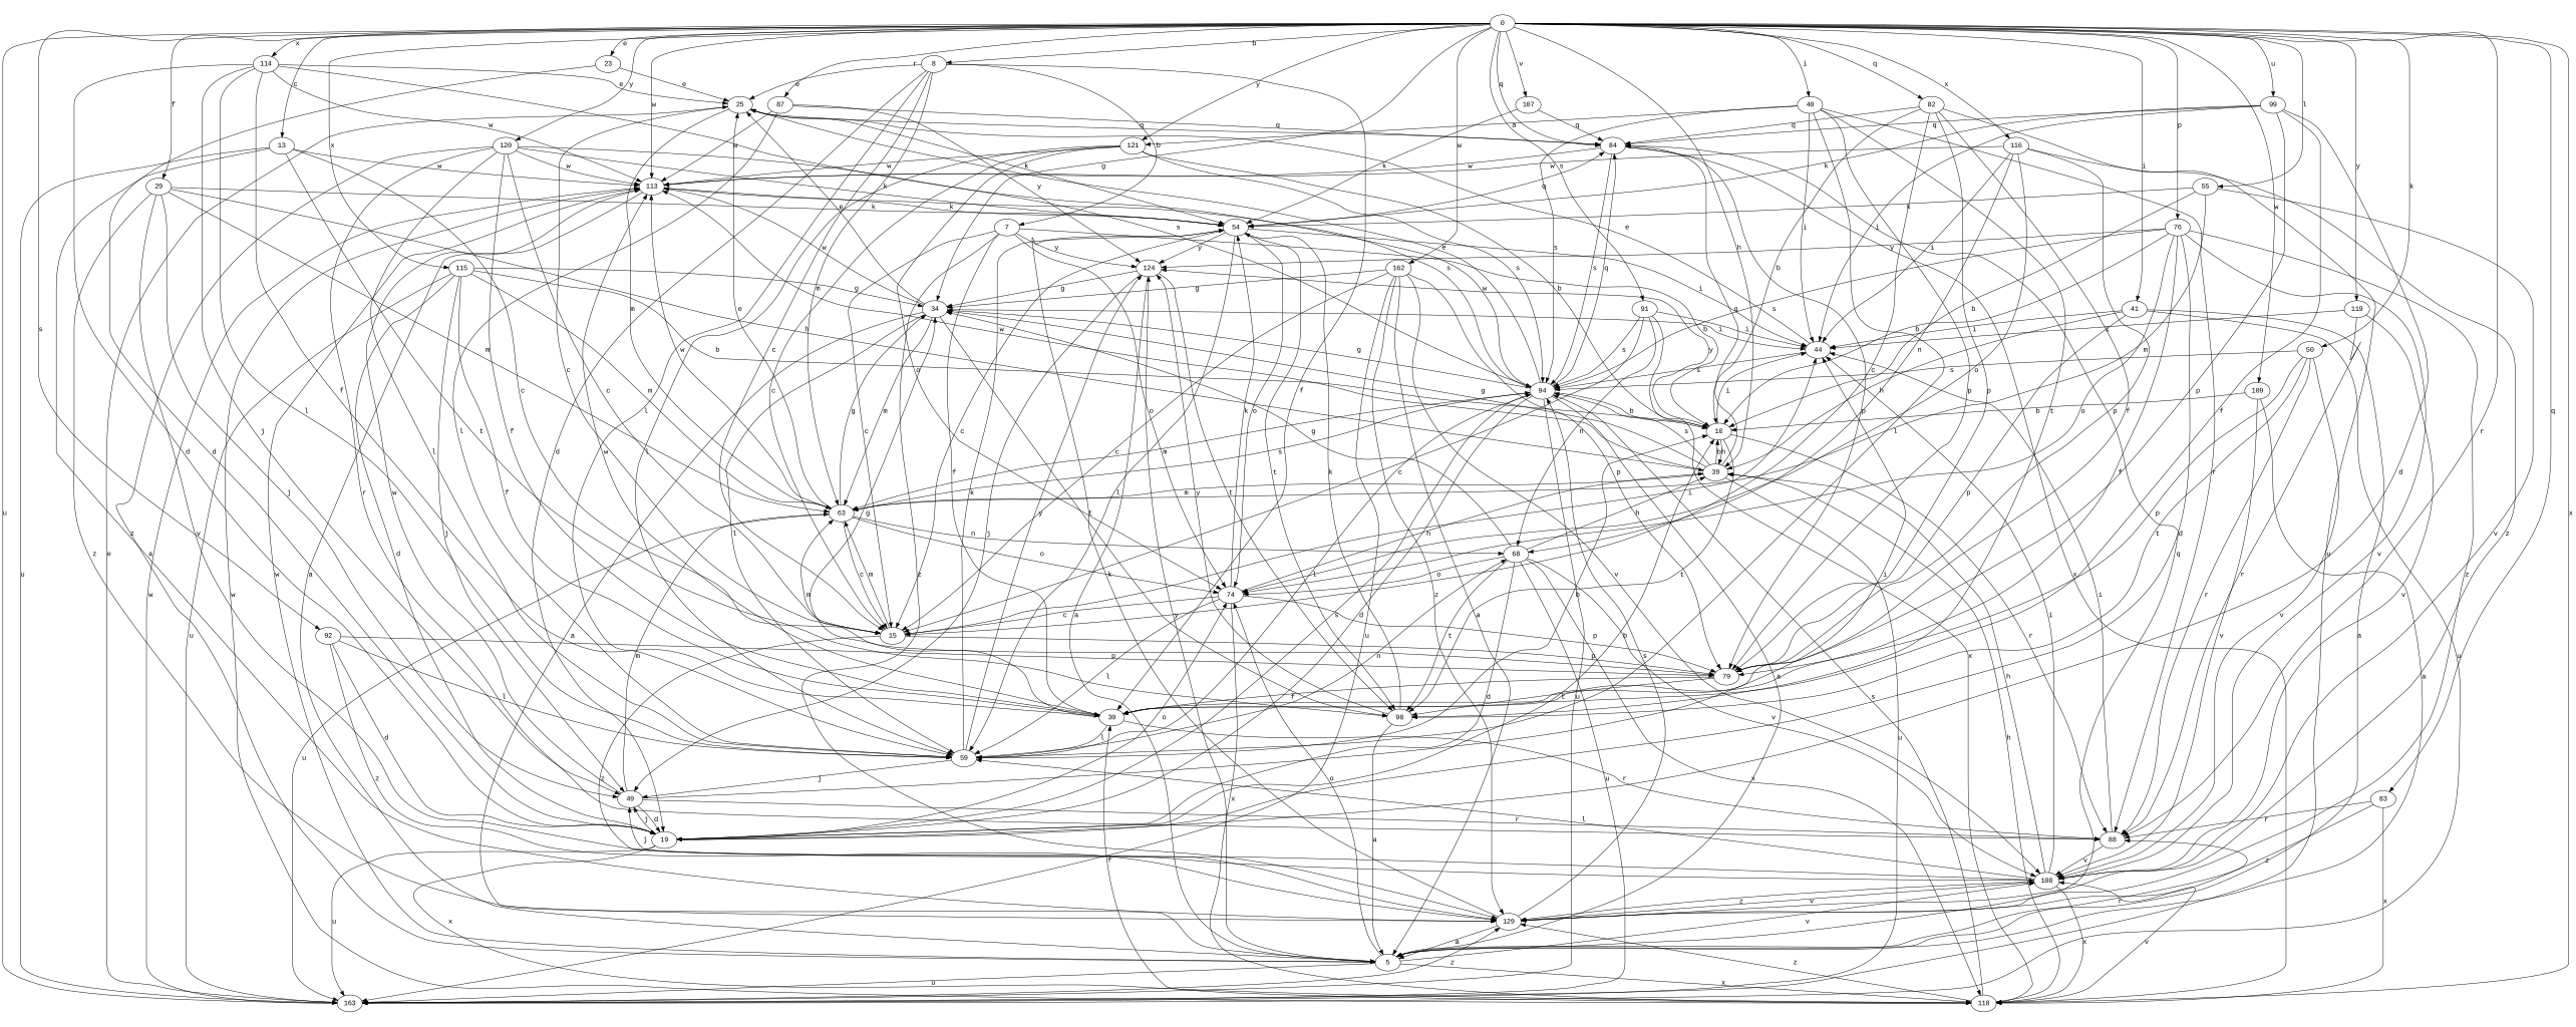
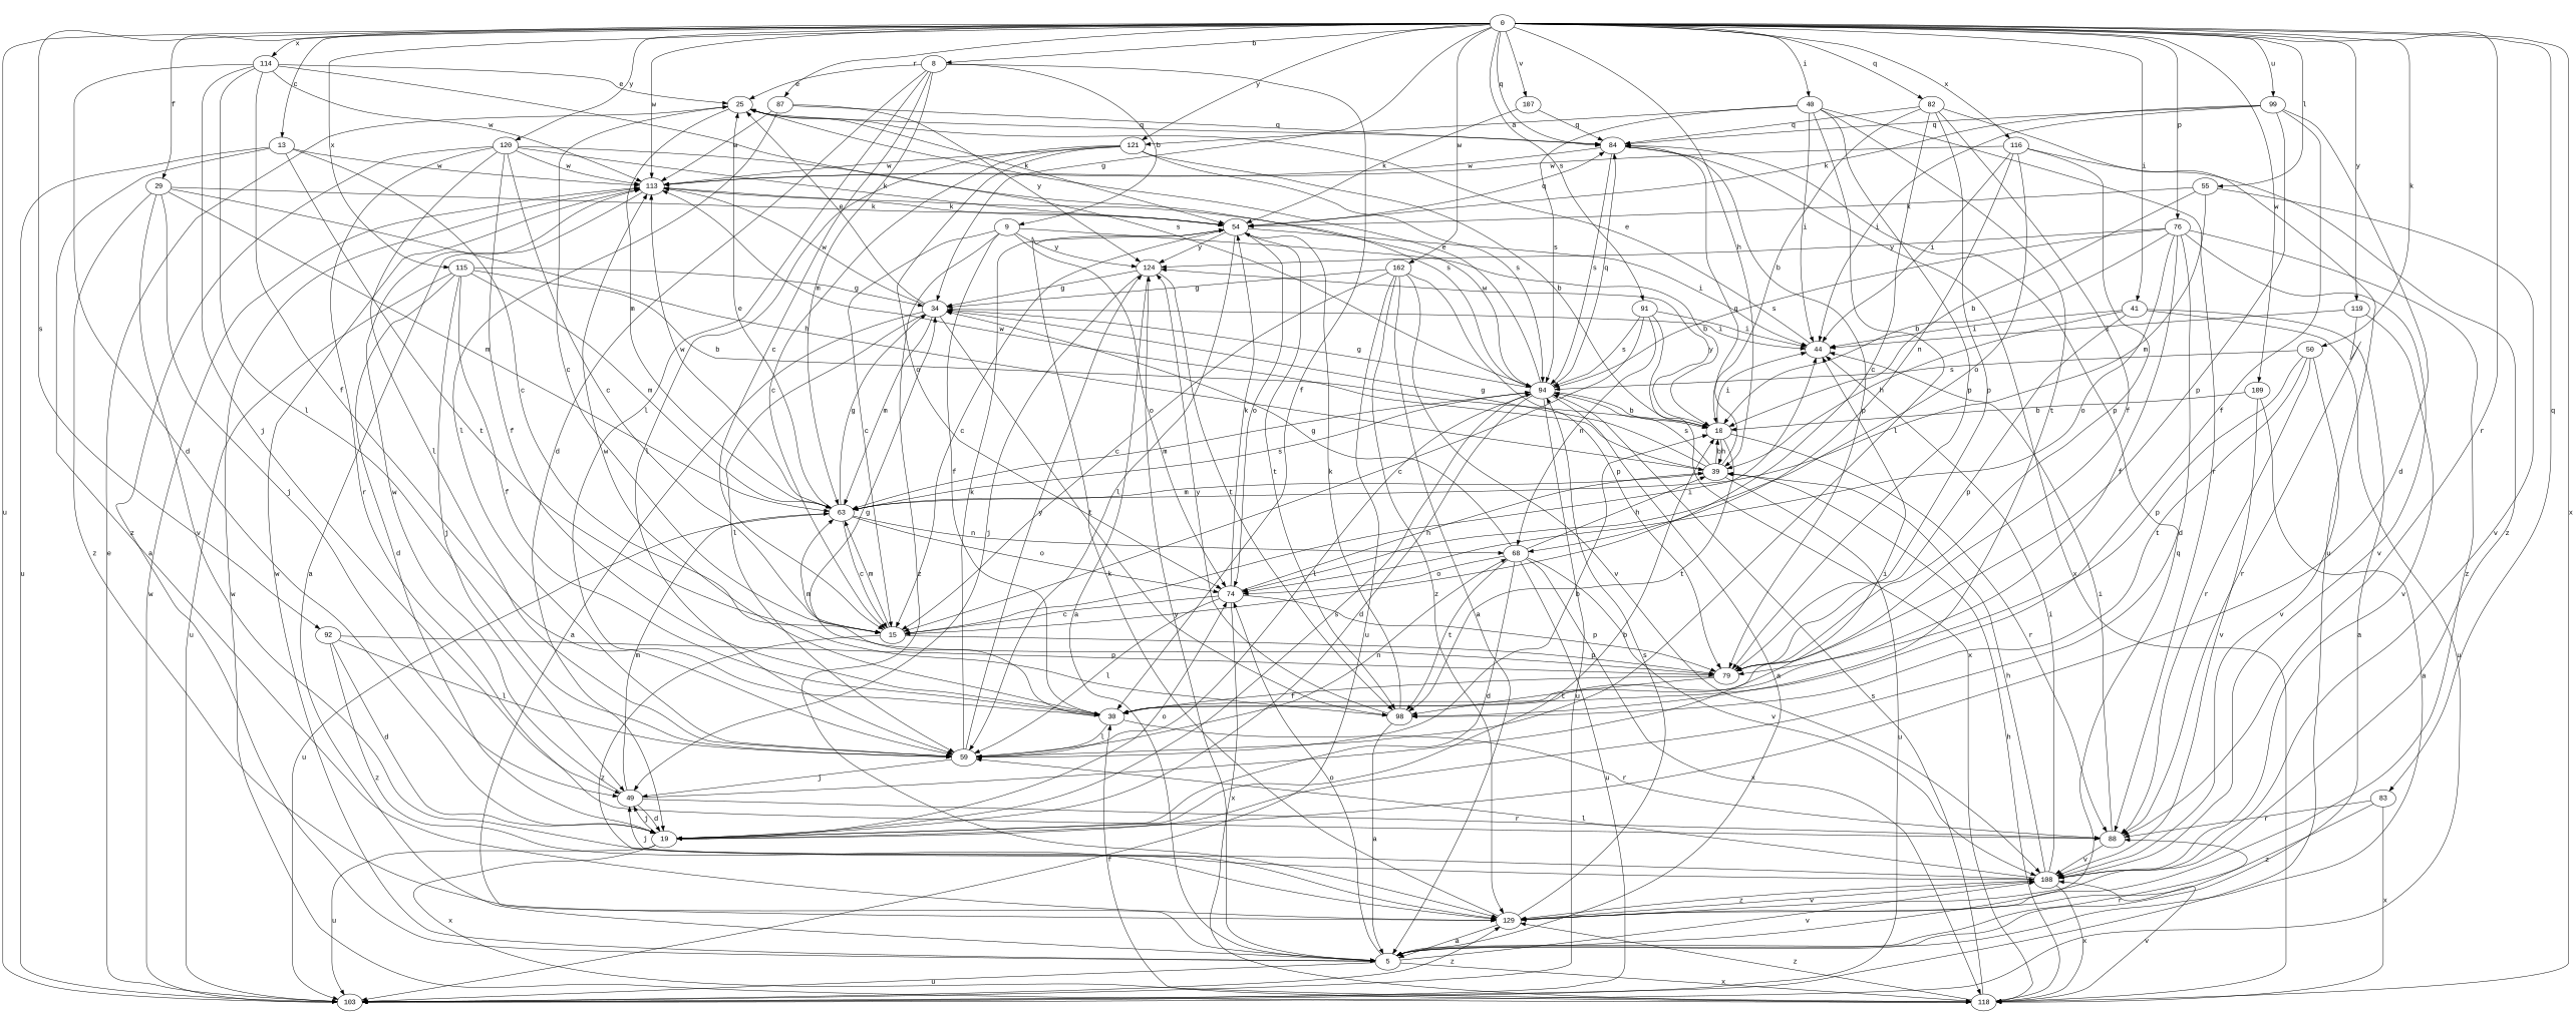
  strict digraph {
    fontname="Liberation Mono"
    node [fontname="Liberation Mono"]
    edge [fontname="Liberation Mono"]
    0
    8
    13
-   23
    29
    34
    39
    40
    41
    50
    55
    76
    82
    83
    84
    87
    88
    91
    92
    99
-   103 [label=163]
+   103
    107
    109
    n24 [label=162]
    113
    114
    115
    116
    118
    119
    120
    121
    25
-   9 [label=7]
+   9
    15
    19
    30
    59
    63
    129
    98
    108
    49
    54
    5
    44
    10
    94
    79
    74
    124
    68
    0 -> 8 [label=b]
    0 -> 13 [label=c]
-   0 -> 23 [label=e]
    0 -> 29 [label=f]
    0 -> 34 [label=g]
    0 -> 39 [label=h]
    0 -> 40 [label=i]
    0 -> 41 [label=i]
    0 -> 50 [label=k]
    0 -> 55 [label=l]
    0 -> 76 [label=p]
    0 -> 82 [label=q]
    0 -> 83 [label=q]
    0 -> 84 [label=q]
    0 -> 87 [label=r]
    0 -> 88 [label=r]
    0 -> 91 [label=s]
    0 -> 92 [label=s]
    0 -> 99 [label=u]
    0 -> 103 [label=u]
    0 -> 107 [label=v]
    0 -> 109 [label=w]
    0 -> n24 [label=w]
    0 -> 113 [label=w]
    0 -> 114 [label=x]
    0 -> 115 [label=x]
    0 -> 116 [label=x]
    0 -> 118 [label=x]
    0 -> 119 [label=y]
    0 -> 120 [label=y]
    0 -> 121 [label=y]
    8 -> 25 [label=e]
    8 -> 9 [label=b]
    8 -> 15 [label=c]
    8 -> 19 [label=d]
    8 -> 30 [label=f]
    8 -> 59 [label=l]
    8 -> 63 [label=m]
    13 -> 103 [label=u]
    13 -> 113 [label=w]
    13 -> 15 [label=c]
    13 -> 129 [label=z]
    13 -> 98 [label=t]
-   23 -> 25 [label=e]
-   23 -> 19 [label=d]
    29 -> 39 [label=h]
    29 -> 63 [label=m]
    29 -> 129 [label=z]
    29 -> 108 [label=v]
    29 -> 49 [label=j]
    29 -> 54 [label=k]
    34 -> 113 [label=w]
    34 -> 25 [label=e]
    34 -> 59 [label=l]
    34 -> 63 [label=m]
    34 -> 98 [label=t]
    34 -> 5 [label=a]
    34 -> 44 [label=i]
    39 -> 34 [label=g]
    39 -> 84 [label=q]
    39 -> 103 [label=u]
    39 -> 113 [label=w]
    39 -> 63 [label=m]
    39 -> 10 [label=b]
    39 -> 94 [label=s]
    40 -> 88 [label=r]
    40 -> 121 [label=a]
    40 -> 59 [label=l]
    40 -> 98 [label=t]
    40 -> 44 [label=i]
    40 -> 94 [label=s]
    40 -> 79 [label=p]
    41 -> 39 [label=h]
    41 -> 103 [label=u]
    41 -> 5 [label=a]
    41 -> 44 [label=i]
    41 -> 79 [label=p]
    50 -> 88 [label=r]
    50 -> 98 [label=t]
    50 -> 108 [label=v]
    50 -> 94 [label=s]
    50 -> 79 [label=p]
    55 -> 63 [label=m]
    55 -> 108 [label=v]
    55 -> 54 [label=k]
    55 -> 10 [label=b]
    76 -> 19 [label=d]
    76 -> 30 [label=f]
    76 -> 129 [label=z]
    76 -> 108 [label=v]
    76 -> 10 [label=b]
    76 -> 94 [label=s]
    76 -> 74 [label=o]
    76 -> 124 [label=y]
    82 -> 84 [label=q]
    82 -> 103 [label=u]
    82 -> 15 [label=c]
    82 -> 30 [label=f]
    82 -> 10 [label=b]
    82 -> 79 [label=p]
    83 -> 88 [label=r]
    83 -> 118 [label=x]
    83 -> 129 [label=z]
    84 -> 113 [label=w]
    84 -> 118 [label=x]
    84 -> 94 [label=s]
    84 -> 79 [label=p]
    87 -> 84 [label=q]
    87 -> 113 [label=w]
    87 -> 59 [label=l]
    87 -> 124 [label=y]
    88 -> 108 [label=v]
    88 -> 44 [label=i]
    91 -> 118 [label=x]
    91 -> 15 [label=c]
    91 -> 44 [label=i]
    91 -> 94 [label=s]
    91 -> 68 [label=n]
    92 -> 19 [label=d]
    92 -> 59 [label=l]
    92 -> 129 [label=z]
    92 -> 79 [label=p]
    99 -> 84 [label=q]
    99 -> 19 [label=d]
    99 -> 30 [label=f]
    99 -> 54 [label=k]
    99 -> 44 [label=i]
    99 -> 79 [label=p]
    103 -> 113 [label=w]
    103 -> 25 [label=e]
    103 -> 129 [label=z]
    107 -> 84 [label=q]
    107 -> 54 [label=k]
    109 -> 108 [label=v]
    109 -> 5 [label=a]
    109 -> 10 [label=b]
    n24 -> 34 [label=g]
    n24 -> 103 [label=u]
    n24 -> 15 [label=c]
    n24 -> 129 [label=z]
    n24 -> 108 [label=v]
    n24 -> 5 [label=a]
    n24 -> 79 [label=p]
    113 -> 54 [label=k]
    113 -> 5 [label=a]
    114 -> 113 [label=w]
    114 -> 25 [label=e]
    114 -> 19 [label=d]
    114 -> 30 [label=f]
    114 -> 59 [label=l]
    114 -> 49 [label=j]
    114 -> 94 [label=s]
    115 -> 34 [label=g]
    115 -> 103 [label=u]
    115 -> 19 [label=d]
    115 -> 30 [label=f]
    115 -> 63 [label=m]
    115 -> 49 [label=j]
    115 -> 10 [label=b]
    116 -> 113 [label=w]
    116 -> 129 [label=z]
    116 -> 44 [label=i]
    116 -> 79 [label=p]
    116 -> 74 [label=o]
    116 -> 68 [label=n]
    118 -> 39 [label=h]
    118 -> 113 [label=w]
    118 -> 30 [label=f]
    118 -> 129 [label=z]
    118 -> 108 [label=v]
    118 -> 94 [label=s]
    119 -> 88 [label=r]
    119 -> 108 [label=v]
    119 -> 44 [label=i]
    120 -> 88 [label=r]
    120 -> 113 [label=w]
    120 -> 15 [label=c]
    120 -> 30 [label=f]
    120 -> 59 [label=l]
    120 -> 54 [label=k]
    120 -> 5 [label=a]
    120 -> 94 [label=s]
    121 -> 113 [label=w]
    121 -> 15 [label=c]
    121 -> 59 [label=l]
    121 -> 10 [label=b]
    121 -> 94 [label=s]
    121 -> 74 [label=o]
    25 -> 84 [label=q]
    25 -> 15 [label=c]
    25 -> 63 [label=m]
    25 -> 54 [label=k]
    9 -> 15 [label=c]
    9 -> 30 [label=f]
    9 -> 129 [label=z]
    9 -> 10 [label=b]
    9 -> 74 [label=o]
    9 -> 124 [label=y]
    15 -> 63 [label=m]
    15 -> 129 [label=z]
    15 -> 44 [label=i]
    15 -> 79 [label=p]
    19 -> 103 [label=u]
    19 -> 118 [label=x]
    19 -> 49 [label=j]
    19 -> 10 [label=b]
    19 -> 94 [label=s]
    19 -> 74 [label=o]
    30 -> 34 [label=g]
    30 -> 88 [label=r]
    30 -> 113 [label=w]
    30 -> 59 [label=l]
    59 -> 49 [label=j]
    59 -> 54 [label=k]
    59 -> 10 [label=b]
    59 -> 124 [label=y]
    59 -> 68 [label=n]
    63 -> 34 [label=g]
    63 -> 103 [label=u]
    63 -> 113 [label=w]
    63 -> 25 [label=e]
    63 -> 15 [label=c]
    63 -> 94 [label=s]
    63 -> 74 [label=o]
    63 -> 68 [label=n]
    129 -> 108 [label=v]
    129 -> 54 [label=k]
    129 -> 5 [label=a]
    129 -> 94 [label=s]
    98 -> 54 [label=k]
    98 -> 5 [label=a]
    98 -> 124 [label=y]
    108 -> 39 [label=h]
    108 -> 118 [label=x]
    108 -> 59 [label=l]
    108 -> 129 [label=z]
    108 -> 49 [label=j]
    108 -> 44 [label=i]
    49 -> 88 [label=r]
    49 -> 113 [label=w]
    49 -> 19 [label=d]
    49 -> 63 [label=m]
    49 -> 44 [label=i]
    54 -> 84 [label=q]
    54 -> 15 [label=c]
    54 -> 59 [label=l]
    54 -> 98 [label=t]
    54 -> 44 [label=i]
    54 -> 74 [label=o]
    54 -> 124 [label=y]
    5 -> 84 [label=q]
    5 -> 88 [label=r]
    5 -> 103 [label=u]
    5 -> 113 [label=w]
    5 -> 118 [label=x]
    5 -> 108 [label=v]
    5 -> 74 [label=o]
    5 -> 124 [label=y]
    44 -> 25 [label=e]
-   44 -> 94 [label=s]
    10 -> 39 [label=h]
    10 -> 88 [label=r]
    10 -> 98 [label=t]
    10 -> 44 [label=i]
    10 -> 124 [label=y]
    94 -> 34 [label=g]
    94 -> 84 [label=q]
    94 -> 103 [label=u]
    94 -> 113 [label=w]
    94 -> 25 [label=e]
    94 -> 19 [label=d]
    94 -> 59 [label=l]
    94 -> 63 [label=m]
    94 -> 5 [label=a]
    94 -> 10 [label=b]
    79 -> 30 [label=f]
    79 -> 63 [label=m]
    79 -> 98 [label=t]
    74 -> 39 [label=h]
    74 -> 118 [label=x]
    74 -> 15 [label=c]
    74 -> 59 [label=l]
    74 -> 54 [label=k]
    74 -> 79 [label=p]
    124 -> 34 [label=g]
    124 -> 98 [label=t]
    124 -> 49 [label=j]
    124 -> 5 [label=a]
    68 -> 34 [label=g]
    68 -> 39 [label=h]
    68 -> 103 [label=u]
    68 -> 118 [label=x]
    68 -> 19 [label=d]
    68 -> 98 [label=t]
    68 -> 108 [label=v]
    68 -> 74 [label=o]
  }
